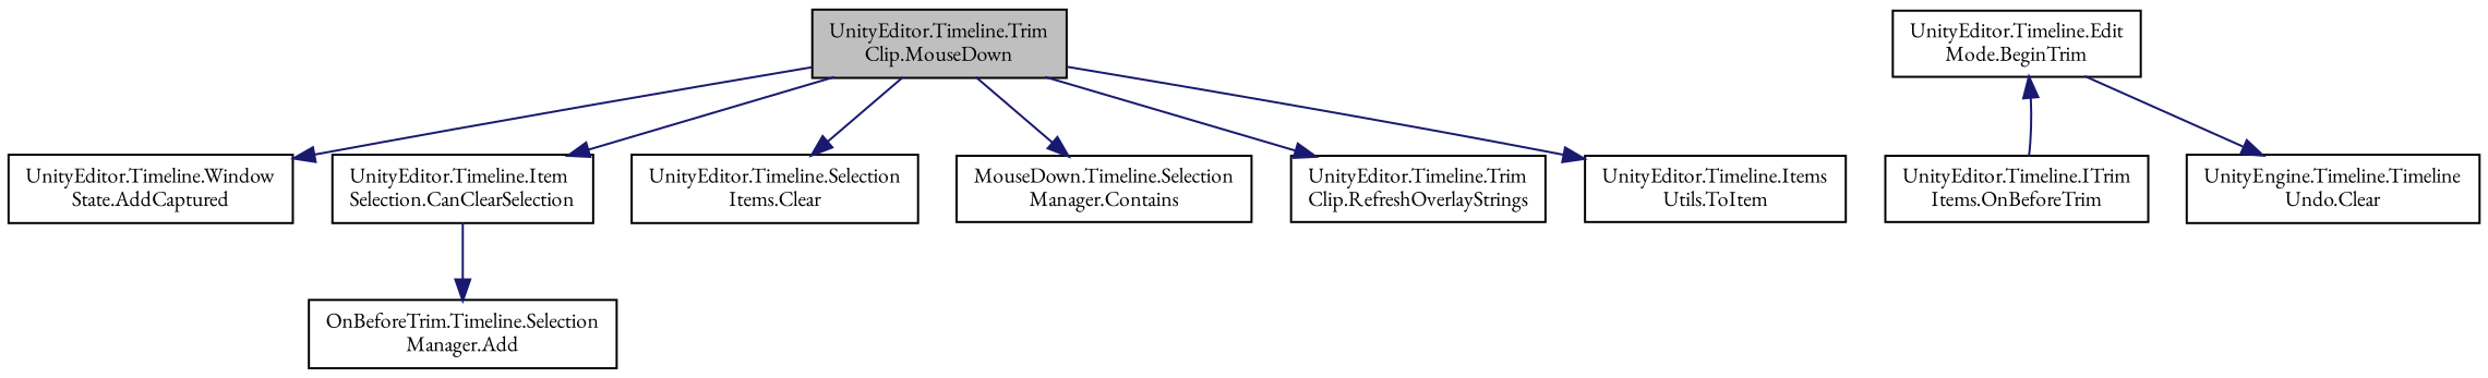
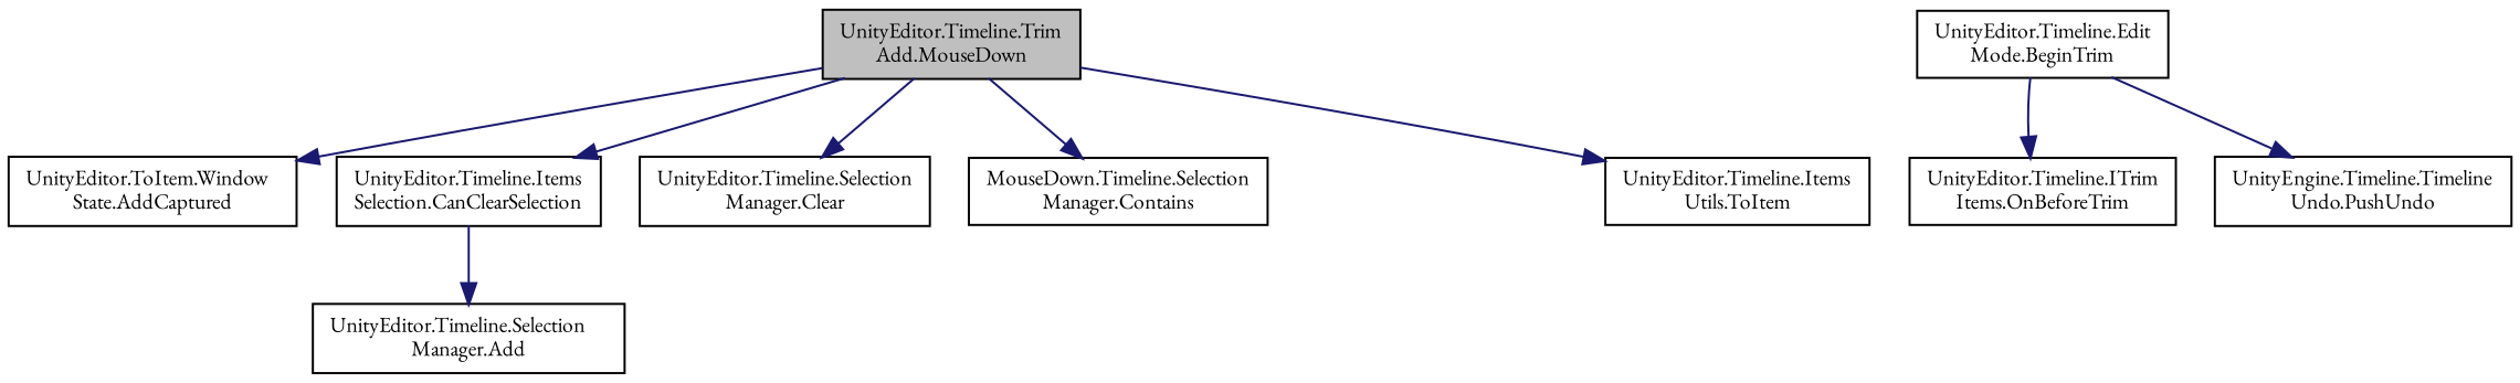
  digraph {
    fontname="EB Garamond"
    rankdir=TB
    node [color=black fillcolor=white fontname="EB Garamond" fontsize=10 shape=record style=filled]
    edge [color=midnightblue fontname="EB Garamond" fontsize=10 labelfontname=Helvetica labelfontsize=10 style=solid]
-   n1 [fillcolor=grey75 fontcolor=black height=0.2 label="UnityEditor.Timeline.Trim\lClip.MouseDown" width=0.4]
-   n2 [height=0.2 label="UnityEditor.Timeline.Window\lState.AddCaptured" width=0.4]
-   n3 [height=0.2 label="UnityEditor.Timeline.Item\lSelection.CanClearSelection" width=0.4]
-   n4 [height=0.2 label="UnityEditor.Timeline.Selection\lItems.Clear" width=0.4]
+   n1 [fillcolor=grey75 fontcolor=black height=0.2 label="UnityEditor.Timeline.Trim\lAdd.MouseDown" width=0.4]
+   n2 [height=0.2 label="UnityEditor.ToItem.Window\lState.AddCaptured" width=0.4]
+   n3 [height=0.2 label="UnityEditor.Timeline.Items\lSelection.CanClearSelection" width=0.4]
+   n4 [height=0.2 label="UnityEditor.Timeline.Selection\lManager.Clear" width=0.4]
    n5 [height=0.2 label="MouseDown.Timeline.Selection\lManager.Contains" width=0.4]
-   n6 [height=0.2 label="UnityEditor.Timeline.Trim\lClip.RefreshOverlayStrings" width=0.4]
    n7 [height=0.2 label="UnityEditor.Timeline.Items\lUtils.ToItem" width=0.4]
-   n8 [height=0.2 label="OnBeforeTrim.Timeline.Selection\lManager.Add" width=0.4]
+   n8 [height=0.2 label="UnityEditor.Timeline.Selection\lManager.Add" width=0.4]
    n9 [height=0.2 label="UnityEditor.Timeline.Edit\lMode.BeginTrim" width=0.4]
    n10 [height=0.2 label="UnityEditor.Timeline.ITrim\lItems.OnBeforeTrim" width=0.4]
-   n11 [height=0.2 label="UnityEngine.Timeline.Timeline\lUndo.Clear" width=0.4]
+   n11 [height=0.2 label="UnityEngine.Timeline.Timeline\lUndo.PushUndo" width=0.4]
    n1 -> n2
    n1 -> n3
    n1 -> n4
    n1 -> n5
-   n1 -> n6
    n1 -> n7
    n3 -> n8
-   n10 -> n9
+   n9 -> n10
    n9 -> n11
  }
